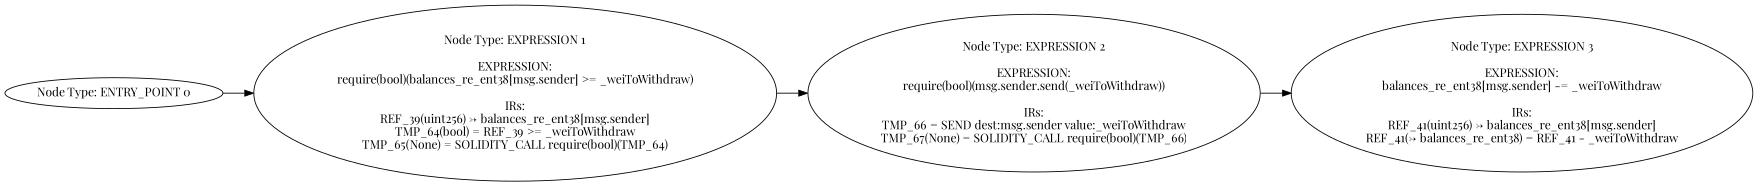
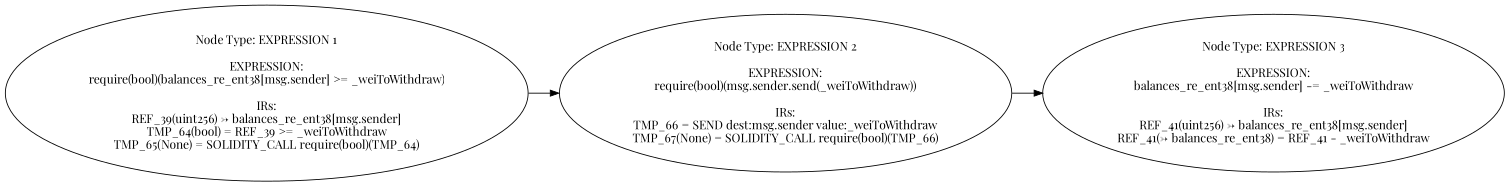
  digraph {
    rankdir=LR
    fontname="Playfair Display"
    node [fontname="Playfair Display"]
    edge [fontname="Playfair Display"]
-   n1 [label="Node Type: ENTRY_POINT 0\n"]
    n2 [label="Node Type: EXPRESSION 1\n\nEXPRESSION:\nrequire(bool)(balances_re_ent38[msg.sender] >= _weiToWithdraw)\n\nIRs:\nREF_39(uint256) -> balances_re_ent38[msg.sender]\nTMP_64(bool) = REF_39 >= _weiToWithdraw\nTMP_65(None) = SOLIDITY_CALL require(bool)(TMP_64)"]
    n3 [label="Node Type: EXPRESSION 2\n\nEXPRESSION:\nrequire(bool)(msg.sender.send(_weiToWithdraw))\n\nIRs:\nTMP_66 = SEND dest:msg.sender value:_weiToWithdraw\nTMP_67(None) = SOLIDITY_CALL require(bool)(TMP_66)"]
    n4 [label="Node Type: EXPRESSION 3\n\nEXPRESSION:\nbalances_re_ent38[msg.sender] -= _weiToWithdraw\n\nIRs:\nREF_41(uint256) -> balances_re_ent38[msg.sender]\nREF_41(-> balances_re_ent38) = REF_41 - _weiToWithdraw"]
-   n1 -> n2
    n2 -> n3
    n3 -> n4
  }
